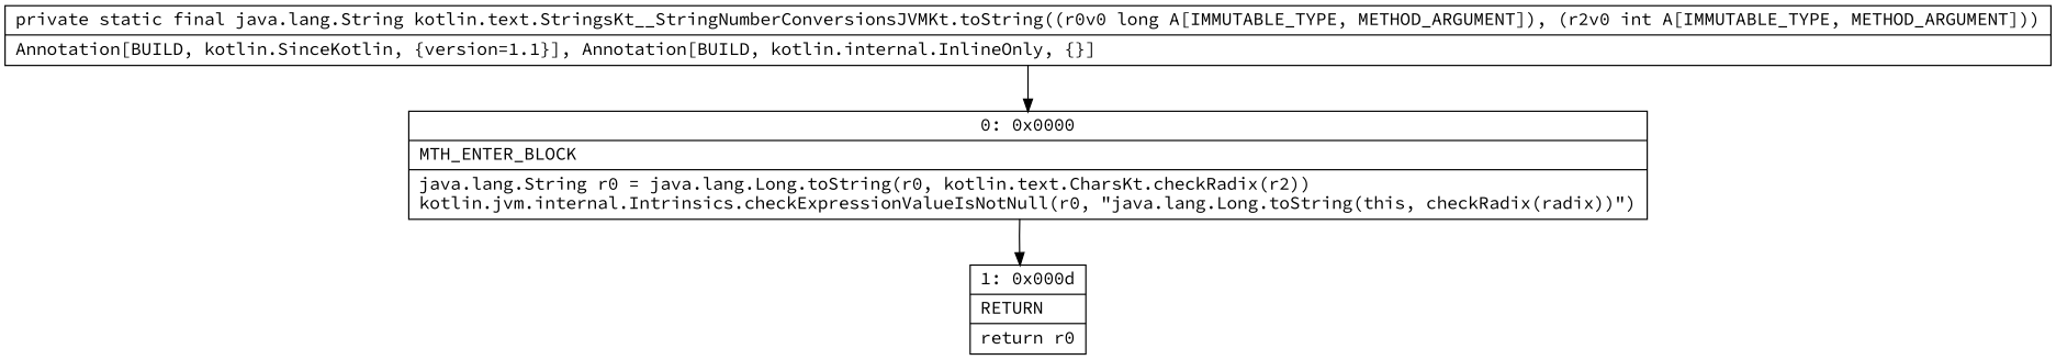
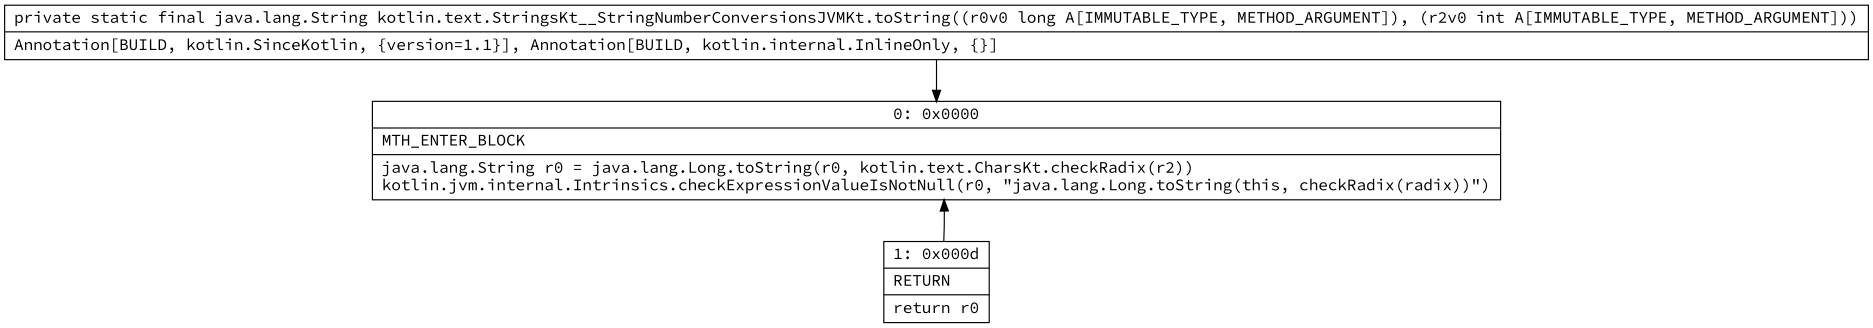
  digraph {
    fontname="Source Code Pro"
    node [shape=record fontname="Source Code Pro"]
    edge [fontname="Source Code Pro"]
    n1 [label="{0\:\ 0x0000|MTH_ENTER_BLOCK\l|java.lang.String r0 = java.lang.Long.toString(r0, kotlin.text.CharsKt.checkRadix(r2))\lkotlin.jvm.internal.Intrinsics.checkExpressionValueIsNotNull(r0, \"java.lang.Long.toString(this, checkRadix(radix))\")\l}"]
    n2 [label="{1\:\ 0x000d|RETURN\l|return r0\l}"]
    n3 [label="{private static final java.lang.String kotlin.text.StringsKt__StringNumberConversionsJVMKt.toString((r0v0 long A[IMMUTABLE_TYPE, METHOD_ARGUMENT]), (r2v0 int A[IMMUTABLE_TYPE, METHOD_ARGUMENT]))  | Annotation[BUILD, kotlin.SinceKotlin, \{version=1.1\}], Annotation[BUILD, kotlin.internal.InlineOnly, \{\}]\l}"]
-   n1 -> n2
+   n2 -> n1
    n3 -> n1
  }
